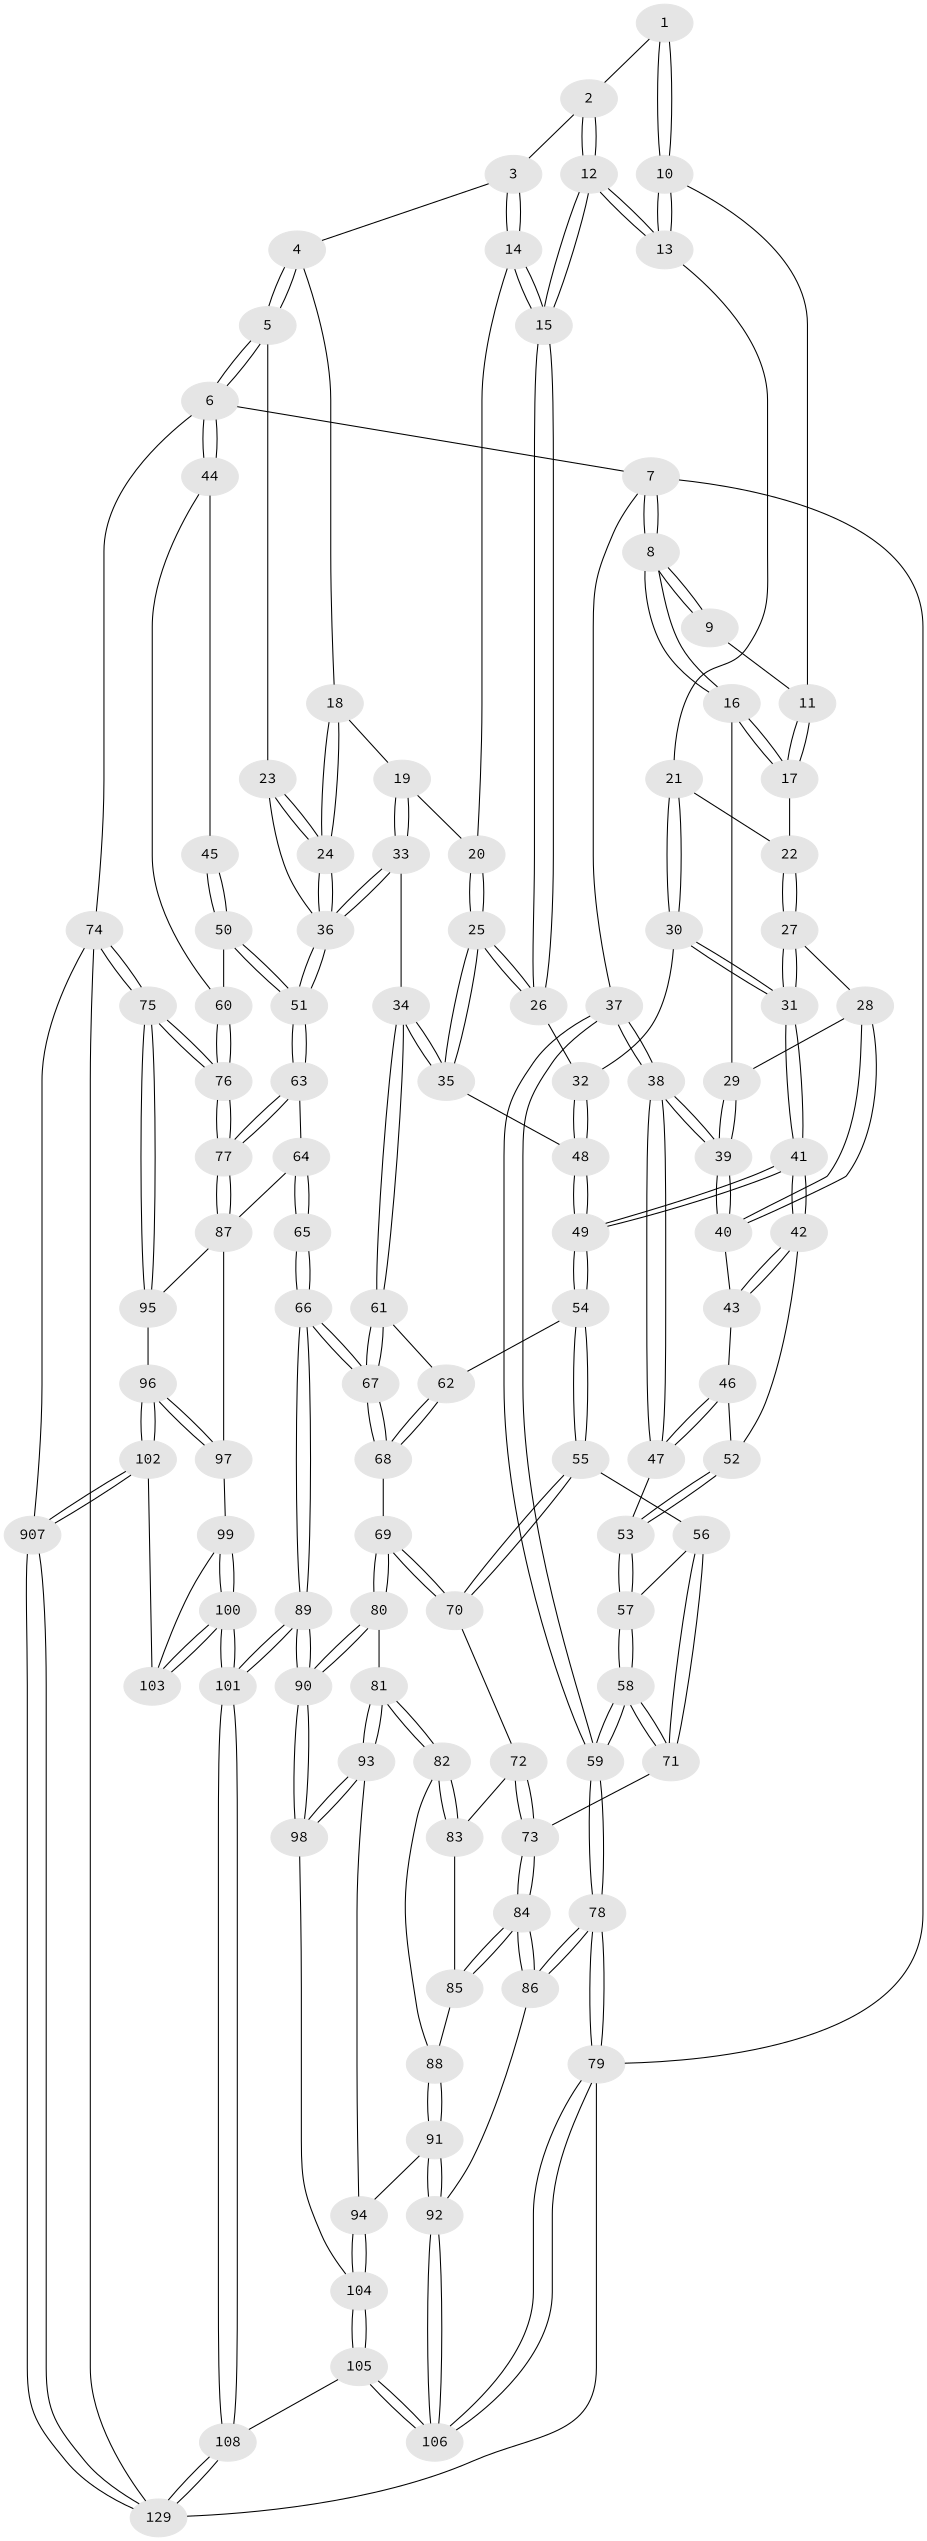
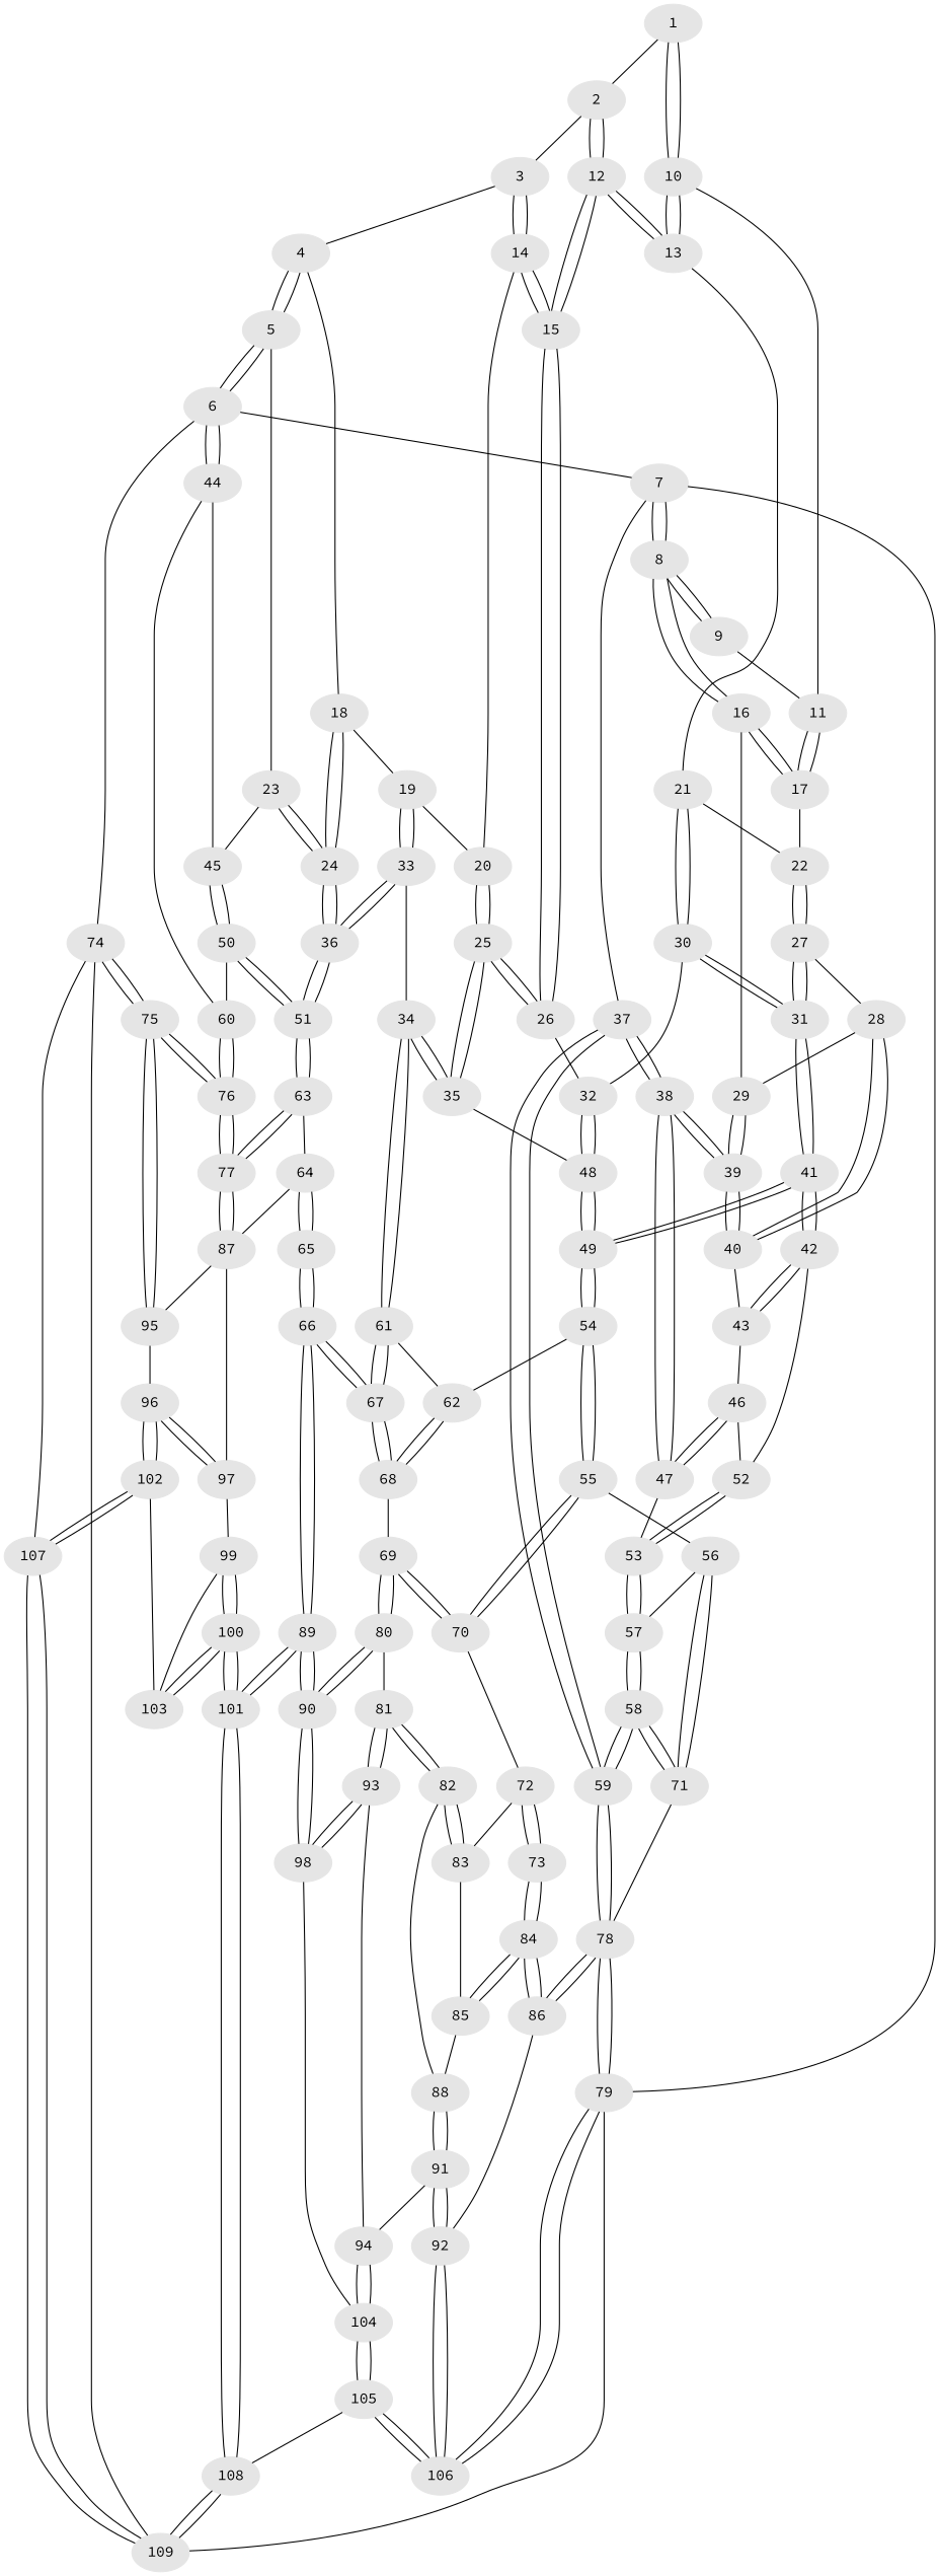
  graph {
    fontname="Source Code Pro"
    node [color=gray90 fontname="Source Code Pro" style=filled]
    edge [fontname="Source Code Pro"]
    1
    2
    10
    3
    12
    11
    13
    4
    14
    15
    5
    18
    20
    6
    23
    19
    24
    7
    44
    74
    45
    8
    37
    79
    60
    75
-   107 [label=907]
-   109 [label=129]
+   107
+   109
    9
    16
    38
    59
    106
    17
    29
    21
    22
    26
    30
    25
    32
    39
    27
    33
    36
    34
    35
    31
    28
    50
    51
    48
    40
    41
    43
    42
    49
    61
    62
    67
    63
    47
    78
    53
    46
    52
    54
    76
    57
    55
    64
    77
    58
    56
    70
    68
    71
    72
    73
    86
    69
    65
    87
    66
    97
    95
    89
    99
    90
    101
    80
    81
    83
    84
    85
    96
    92
    82
    93
    98
    88
    94
    91
    108
    104
    105
    102
    103
    100
    1 -- 2
    1 -- 10
    1 -- 10
    2 -- 3
    2 -- 12
    2 -- 12
    10 -- 11
    10 -- 13
    10 -- 13
    3 -- 4
    3 -- 14
    3 -- 14
    12 -- 13
    12 -- 13
    12 -- 15
    12 -- 15
    11 -- 17
    11 -- 17
    13 -- 21
    4 -- 5
    4 -- 5
    4 -- 18
    14 -- 15
    14 -- 15
    14 -- 20
    15 -- 26
    15 -- 26
    5 -- 6
    5 -- 6
    5 -- 23
    18 -- 19
    18 -- 24
    18 -- 24
    20 -- 25
    20 -- 25
    6 -- 7
    6 -- 44
    6 -- 44
    6 -- 74
    23 -- 24
    23 -- 24
-   23 -- 36
+   23 -- 45
    19 -- 20
    19 -- 33
    19 -- 33
    24 -- 36
    24 -- 36
    7 -- 8
    7 -- 8
    7 -- 37
    7 -- 79
    44 -- 45
    44 -- 60
    74 -- 75
    74 -- 75
    74 -- 107
    74 -- 109
    45 -- 50
    45 -- 50
    8 -- 9
    8 -- 9
    8 -- 16
    8 -- 16
    37 -- 38
    37 -- 38
    37 -- 59
    37 -- 59
    79 -- 109
    79 -- 106
    79 -- 106
    60 -- 76
    60 -- 76
    75 -- 76
    75 -- 76
    75 -- 95
    75 -- 95
    107 -- 109
    107 -- 109
    9 -- 11
    16 -- 17
    16 -- 17
    16 -- 29
    38 -- 39
    38 -- 39
    38 -- 47
    38 -- 47
    59 -- 78
    59 -- 78
    17 -- 22
    29 -- 39
    29 -- 39
    21 -- 22
    21 -- 30
    21 -- 30
    22 -- 27
    22 -- 27
    26 -- 32
    30 -- 32
    30 -- 31
    30 -- 31
    25 -- 26
    25 -- 26
    25 -- 35
    25 -- 35
    32 -- 48
    32 -- 48
    39 -- 40
    39 -- 40
    27 -- 31
    27 -- 31
    27 -- 28
    33 -- 36
    33 -- 36
    33 -- 34
    36 -- 51
    36 -- 51
    34 -- 35
    34 -- 35
    34 -- 61
    34 -- 61
    35 -- 48
    31 -- 41
    31 -- 41
    28 -- 29
    28 -- 40
    28 -- 40
    50 -- 60
    50 -- 51
    50 -- 51
    51 -- 63
    51 -- 63
    48 -- 49
    48 -- 49
    40 -- 43
    41 -- 42
    41 -- 42
    41 -- 49
    41 -- 49
    43 -- 46
    42 -- 43
    42 -- 43
    42 -- 52
    49 -- 54
    49 -- 54
    61 -- 62
    61 -- 67
    61 -- 67
    62 -- 68
    62 -- 68
    67 -- 68
    67 -- 68
    63 -- 64
    63 -- 77
    63 -- 77
    47 -- 53
    78 -- 79
    78 -- 79
    78 -- 86
    78 -- 86
    53 -- 57
    53 -- 57
    46 -- 47
    46 -- 47
    46 -- 52
    52 -- 53
    52 -- 53
    54 -- 62
    54 -- 55
    54 -- 55
    76 -- 77
    76 -- 77
    57 -- 58
    57 -- 58
    55 -- 56
    55 -- 70
    55 -- 70
    64 -- 65
    64 -- 65
    64 -- 87
    77 -- 87
    77 -- 87
    58 -- 59
    58 -- 59
    58 -- 71
    58 -- 71
    56 -- 57
    56 -- 71
    56 -- 71
    70 -- 72
    68 -- 69
-   71 -- 73
+   71 -- 78
    72 -- 73
    72 -- 73
    72 -- 83
    73 -- 84
    73 -- 84
    86 -- 92
    69 -- 70
    69 -- 70
    69 -- 80
    69 -- 80
    65 -- 66
    65 -- 66
    87 -- 97
    87 -- 95
    66 -- 67
    66 -- 67
    66 -- 89
    66 -- 89
    97 -- 99
    95 -- 96
    89 -- 90
    89 -- 90
    89 -- 101
    89 -- 101
    99 -- 103
    99 -- 100
    99 -- 100
    90 -- 98
    90 -- 98
    101 -- 108
    101 -- 108
    80 -- 90
    80 -- 90
    80 -- 81
    81 -- 82
    81 -- 82
    81 -- 93
    81 -- 93
    83 -- 85
    84 -- 86
    84 -- 86
    84 -- 85
    84 -- 85
    85 -- 88
    96 -- 97
    96 -- 97
    96 -- 102
    96 -- 102
    92 -- 106
    92 -- 106
    82 -- 83
    82 -- 83
    82 -- 88
    93 -- 98
    93 -- 98
    93 -- 94
    98 -- 104
    88 -- 91
    88 -- 91
    94 -- 104
    94 -- 104
    91 -- 92
    91 -- 92
    91 -- 94
    108 -- 109
    108 -- 109
    104 -- 105
    104 -- 105
    105 -- 106
    105 -- 106
    105 -- 108
    102 -- 107
    102 -- 107
    102 -- 103
    100 -- 101
    100 -- 101
    100 -- 103
    100 -- 103
  }
